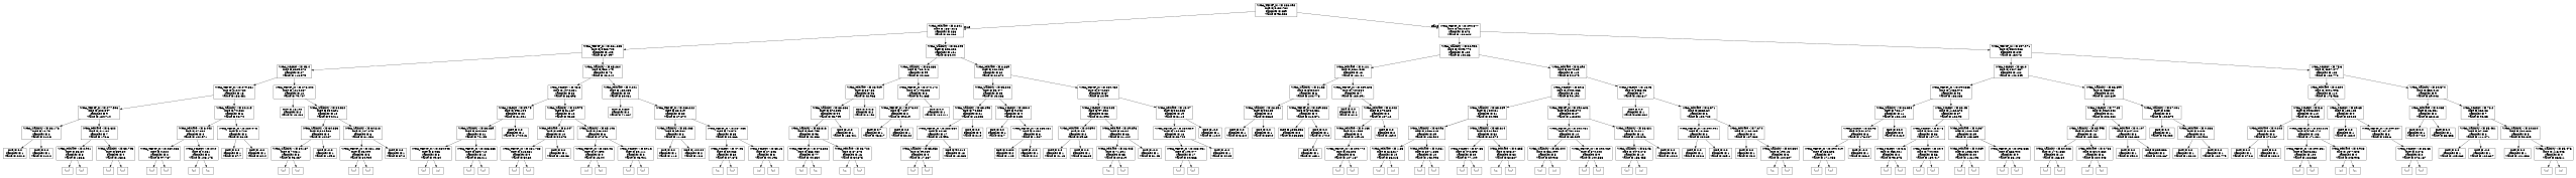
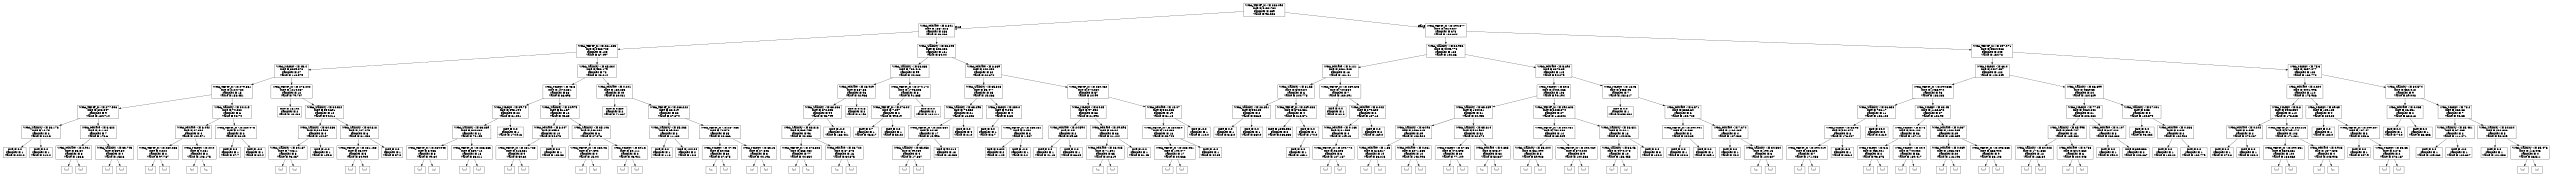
  digraph {
    node [shape=box]
    n1 [label="WOA_TEMP_K <= 288.092\nmse = 5152.732\nsamples = 659\nvalue = 98.028"]
    n2 [label="WOA_Nitrate <= 8.341\nmse = 1567.516\nsamples = 286\nvalue = 46.066"]
    n3 [label="WOA_TEMP_K <= 294.377\nmse = 4319.347\nsamples = 373\nvalue = 136.644"]
    n4 [label="WOA_TEMP_K <= 281.285\nmse = 2488.703\nsamples = 105\nvalue = 67.497"]
    n5 [label="WOA_Salinity <= 33.895\nmse = 648.236\nsamples = 181\nvalue = 34.04"]
    n6 [label="WOA_Salinity <= 32.956\nmse = 4045.778\nsamples = 128\nvalue = 102.86"]
    n7 [label="WOA_TEMP_K <= 297.971\nmse = 3524.568\nsamples = 245\nvalue = 154.78"]
    n8 [label="WOA_MLDpt <= 45.4\nmse = 3029.078\nsamples = 27\nvalue = 116.579"]
    n9 [label="WOA_Salinity <= 35.234\nmse = 958.179\nsamples = 78\nvalue = 48.214"]
    n10 [label="WOA_Salinity <= 33.883\nmse = 780.416\nsamples = 99\nvalue = 44.288"]
    n11 [label="WOA_Nitrate <= 8.869\nmse = 242.058\nsamples = 82\nvalue = 22.372"]
    n12 [label="WOA_TEMP_K <= 279.561\nmse = 2124.782\nsamples = 15\nvalue = 153.451"]
    n13 [label="WOA_TEMP_K <= 278.202\nmse = 1214.267\nsamples = 12\nvalue = 79.707"]
    n14 [label="WOA_MLDpt <= 43.8\nmse = 1072.831\nsamples = 38\nvalue = 66.398"]
    n15 [label="WOA_Nitrate <= 0.241\nmse = 182.235\nsamples = 40\nvalue = 30.031"]
    n16 [label="WOA_TEMP_K <= 277.506\nmse = 608.347\nsamples = 9\nvalue = 184.714"]
    n17 [label="WOA_Salinity <= 34.215\nmse = 74.862\nsamples = 6\nvalue = 98.74"]
    n18 [label="mse = 18.192\nsamples = 2\nvalue = 15.438"]
    n19 [label="WOA_Salinity <= 34.524\nmse = 354.691\nsamples = 10\nvalue = 94.011"]
    n20 [label="WOA_Salinity <= 33.176\nmse = 18.75\nsamples = 2\nvalue = 212.5"]
    n21 [label="WOA_Nitrate <= 3.622\nmse = 411.84\nsamples = 7\nvalue = 173.6"]
    n22 [label="WOA_Nitrate <= 6.442\nmse = 27.332\nsamples = 4\nvalue = 102.971"]
    n23 [label="WOA_TEMP_K <= 280.976\nmse = 2.723\nsamples = 2\nvalue = 86.05"]
    n24 [label="mse = 0.0\nsamples = 1\nvalue = 220.0"]
    n25 [label="mse = 0.0\nsamples = 1\nvalue = 210.0"]
    n26 [label="WOA_Nitrate <= 2.901\nmse = 33.84\nsamples = 3\nvalue = 188.6"]
    n27 [label="WOA_Salinity <= 33.743\nmse = 339.84\nsamples = 4\nvalue = 158.6"]
    n28 [label="(...)"]
    n29 [label="(...)"]
    n30 [label="(...)"]
    n31 [label="(...)"]
    n32 [label="WOA_TEMP_K <= 280.266\nmse = 0.222\nsamples = 2\nvalue = 97.767"]
    n33 [label="WOA_MLDpt <= 20.0\nmse = 0.281\nsamples = 2\nvalue = 108.175"]
    n34 [label="mse = 0.0\nsamples = 1\nvalue = 87.7"]
    n35 [label="mse = -0.0\nsamples = 1\nvalue = 84.4"]
    n36 [label="(...)"]
    n37 [label="(...)"]
    n38 [label="(...)"]
    n39 [label="(...)"]
    n40 [label="WOA_Salinity <= 34.383\nmse = 324.966\nsamples = 4\nvalue = 104.07"]
    n41 [label="WOA_Salinity <= 34.818\nmse = 107.275\nsamples = 6\nvalue = 81.438"]
    n42 [label="WOA_Salinity <= 34.187\nmse = 74.511\nsamples = 3\nvalue = 93.257"]
    n43 [label="mse = -0.0\nsamples = 1\nvalue = 129.3"]
    n44 [label="WOA_TEMP_K <= 281.138\nmse = 25.099\nsamples = 5\nvalue = 84.929"]
    n45 [label="mse = 0.0\nsamples = 1\nvalue = 57.0"]
    n46 [label="(...)"]
    n47 [label="(...)"]
    n48 [label="(...)"]
    n49 [label="(...)"]
    n50 [label="WOA_MLDpt <= 39.75\nmse = 893.194\nsamples = 22\nvalue = 81.001"]
    n51 [label="WOA_Salinity <= 34.975\nmse = 511.57\nsamples = 16\nvalue = 43.83"]
    n52 [label="mse = 0.889\nsamples = 2\nvalue = 71.667"]
    n53 [label="WOA_TEMP_K <= 283.222\nmse = 88.819\nsamples = 38\nvalue = 27.674"]
    n54 [label="WOA_Salinity <= 33.869\nmse = 644.886\nsamples = 21\nvalue = 78.155"]
    n55 [label="mse = 0.0\nsamples = 1\nvalue = 174.916"]
    n56 [label="WOA_Nitrate <= 8.247\nmse = 399.0\nsamples = 10\nvalue = 54.875"]
    n57 [label="WOA_Salinity <= 35.106\nmse = 243.444\nsamples = 6\nvalue = 27.876"]
    n58 [label="WOA_TEMP_K <= 284.943\nmse = 8.986\nsamples = 3\nvalue = 49.84"]
    n59 [label="WOA_TEMP_K <= 286.665\nmse = 589.712\nsamples = 18\nvalue = 83.211"]
    n60 [label="(...)"]
    n61 [label="(...)"]
    n62 [label="(...)"]
    n63 [label="(...)"]
    n64 [label="WOA_TEMP_K <= 281.783\nmse = 218.531\nsamples = 9\nvalue = 50.82"]
    n65 [label="mse = 0.0\nsamples = 1\nvalue = 103.53"]
    n66 [label="WOA_TEMP_K <= 282.06\nmse = 27.392\nsamples = 4\nvalue = 15.04"]
    n67 [label="WOA_MLDpt <= 391.5\nmse = 50.111\nsamples = 2\nvalue = 43.921"]
    n68 [label="(...)"]
    n69 [label="(...)"]
    n70 [label="(...)"]
    n71 [label="(...)"]
    n72 [label="(...)"]
    n73 [label="(...)"]
    n74 [label="WOA_Salinity <= 35.263\nmse = 69.582\nsamples = 3\nvalue = 11.133"]
    n75 [label="WOA_TEMP_K <= 287.483\nmse = 72.573\nsamples = 35\nvalue = 28.666"]
    n76 [label="mse = 0.0\nsamples = 1\nvalue = 11.8"]
    n77 [label="mse = 104.04\nsamples = 2\nvalue = 10.8"]
    n78 [label="WOA_MLDpt <= 47.05\nmse = 59.065\nsamples = 32\nvalue = 27.675"]
    n79 [label="WOA_MLDpt <= 63.15\nmse = 27.646\nsamples = 3\nvalue = 44.196"]
    n80 [label="(...)"]
    n81 [label="(...)"]
    n82 [label="(...)"]
    n83 [label="(...)"]
    n84 [label="WOA_Nitrate <= 28.929\nmse = 687.56\nsamples = 96\nvalue = 42.966"]
    n85 [label="WOA_TEMP_K <= 274.172\nmse = 1796.823\nsamples = 3\nvalue = 91.865"]
    n86 [label="WOA_Salinity <= 35.328\nmse = 85.477\nsamples = 25\nvalue = 15.266"]
    n87 [label="WOA_TEMP_K <= 280.452\nmse = 274.284\nsamples = 57\nvalue = 24.99"]
    n88 [label="WOA_Salinity <= 33.866\nmse = 672.805\nsamples = 94\nvalue = 43.749"]
    n89 [label="mse = 0.015\nsamples = 2\nvalue = 6.193"]
    n90 [label="WOA_TEMP_K <= 273.04\nmse = 7.297\nsamples = 2\nvalue = 49.519"]
    n91 [label="mse = 0.0\nsamples = 1\nvalue = 134.211"]
    n92 [label="WOA_Salinity <= 33.816\nmse = 565.795\nsamples = 93\nvalue = 42.858"]
    n93 [label="mse = -0.0\nsamples = 1\nvalue = 168.421"]
    n94 [label="WOA_TEMP_K <= 278.828\nmse = 665.482\nsamples = 77\nvalue = 44.854"]
    n95 [label="WOA_Nitrate <= 23.722\nmse = 87.373\nsamples = 16\nvalue = 34.875"]
    n96 [label="(...)"]
    n97 [label="(...)"]
    n98 [label="(...)"]
    n99 [label="(...)"]
    n100 [label="mse = 0.7\nsamples = 1\nvalue = 46.817"]
    n101 [label="mse = 0.0\nsamples = 1\nvalue = 52.22"]
    n102 [label="WOA_Salinity <= 35.295\nmse = 74.552\nsamples = 21\nvalue = 16.803"]
    n103 [label="WOA_MLDpt <= 250.0\nmse = 9.843\nsamples = 4\nvalue = 3.35"]
    n104 [label="WOA_MLDpt <= 34.35\nmse = 97.552\nsamples = 38\nvalue = 21.992"]
    n105 [label="WOA_Nitrate <= 15.07\nmse = 582.283\nsamples = 19\nvalue = 31.18"]
    n106 [label="WOA_TEMP_K <= 282.564\nmse = 84.85\nsamples = 17\nvalue = 15.996"]
    n107 [label="mse = 0.0\nsamples = 4\nvalue = 21.0"]
    n108 [label="mse = 0.0\nsamples = 1\nvalue = 8.7"]
    n109 [label="WOA_TEMP_K <= 283.251\nmse = 0.402\nsamples = 3\nvalue = 1.567"]
    n110 [label="WOA_Salinity <= 35.258\nmse = 49.089\nsamples = 4\nvalue = 17.867"]
    n111 [label="mse = 94.214\nsamples = 13\nvalue = 15.435"]
    n112 [label="(...)"]
    n113 [label="(...)"]
    n114 [label="mse = 0.302\nsamples = 2\nvalue = 1.25"]
    n115 [label="mse = -0.0\nsamples = 1\nvalue = 2.2"]
    n116 [label="WOA_Nitrate <= 24.594\nmse = 4.5\nsamples = 2\nvalue = 39.65"]
    n117 [label="WOA_Nitrate <= 29.598\nmse = 86.04\nsamples = 36\nvalue = 21.124"]
    n118 [label="WOA_TEMP_K <= 284.629\nmse = 164.438\nsamples = 18\nvalue = 25.744"]
    n119 [label="mse = -0.0\nsamples = 1\nvalue = 110.0"]
    n120 [label="mse = 0.0\nsamples = 1\nvalue = 41.15"]
    n121 [label="mse = 0.0\nsamples = 1\nvalue = 36.65"]
    n122 [label="WOA_Nitrate <= 28.025\nmse = 71.891\nsamples = 35\nvalue = 20.619"]
    n123 [label="mse = -0.0\nsamples = 1\nvalue = 51.45"]
    n124 [label="(...)"]
    n125 [label="(...)"]
    n126 [label="WOA_TEMP_K <= 283.031\nmse = 149.077\nsamples = 17\nvalue = 24.366"]
    n127 [label="mse = -0.0\nsamples = 1\nvalue = 44.35"]
    n128 [label="(...)"]
    n129 [label="(...)"]
    n130 [label="WOA_Nitrate <= 0.121\nmse = 6081.525\nsamples = 13\nvalue = 181.81"]
    n131 [label="WOA_Nitrate <= 5.892\nmse = 3073.35\nsamples = 115\nvalue = 94.279"]
    n132 [label="WOA_MLDpt <= 63.0\nmse = 2427.057\nsamples = 122\nvalue = 142.049"]
    n133 [label="WOA_MLDpt <= 75.3\nmse = 4357.077\nsamples = 123\nvalue = 168.778"]
    n134 [label="WOA_Salinity <= 31.55\nmse = 5424.84\nsamples = 6\nvalue = 244.778"]
    n135 [label="WOA_TEMP_K <= 289.648\nmse = 720.554\nsamples = 7\nvalue = 130.291"]
    n136 [label="WOA_MLDpt <= 59.8\nmse = 2442.266\nsamples = 108\nvalue = 90.194"]
    n137 [label="WOA_MLDpt <= 18.45\nmse = 8453.05\nsamples = 7\nvalue = 152.817"]
    n138 [label="WOA_Salinity <= 28.851\nmse = 552.25\nsamples = 2\nvalue = 336.5"]
    n139 [label="WOA_TEMP_K <= 289.338\nmse = 3726.531\nsamples = 4\nvalue = 218.571"]
    n140 [label="mse = 0.0\nsamples = 1\nvalue = 62.0"]
    n141 [label="WOA_Nitrate <= 3.042\nmse = 279.608\nsamples = 6\nvalue = 137.12"]
    n142 [label="mse = 0.0\nsamples = 1\nvalue = 313.0"]
    n143 [label="mse = 0.0\nsamples = 1\nvalue = 360.0"]
    n144 [label="mse = 1355.556\nsamples = 3\nvalue = 283.333"]
    n145 [label="mse = 0.0\nsamples = 1\nvalue = 170.0"]
    n146 [label="mse = 0.0\nsamples = 1\nvalue = 135.1"]
    n147 [label="WOA_Nitrate <= 0.163\nmse = 31.905\nsamples = 4\nvalue = 129.15"]
    n148 [label="mse = 0.0\nsamples = 2\nvalue = 169.0"]
    n149 [label="WOA_TEMP_K <= 290.772\nmse = 26.806\nsamples = 3\nvalue = 127.167"]
    n150 [label="(...)"]
    n151 [label="(...)"]
    n152 [label="WOA_Salinity <= 35.389\nmse = 1800.51\nsamples = 81\nvalue = 80.455"]
    n153 [label="WOA_TEMP_K <= 292.646\nmse = 3205.874\nsamples = 27\nvalue = 113.302"]
    n154 [label="mse = 0.0\nsamples = 1\nvalue = 395.854"]
    n155 [label="WOA_Nitrate <= 6.571\nmse = 3363.64\nsamples = 6\nvalue = 130.723"]
    n156 [label="WOA_Salinity <= 34.98\nmse = 2486.815\nsamples = 29\nvalue = 108.924"]
    n157 [label="WOA_Salinity <= 35.614\nmse = 522.932\nsamples = 52\nvalue = 62.374"]
    n158 [label="WOA_TEMP_K <= 292.051\nmse = 752.386\nsamples = 14\nvalue = 85.529"]
    n159 [label="WOA_Salinity <= 36.621\nmse = 4122.1\nsamples = 13\nvalue = 144.546"]
    n160 [label="WOA_Nitrate <= 1.83\nmse = 616.517\nsamples = 19\nvalue = 86.215"]
    n161 [label="WOA_Nitrate <= 0.261\nmse = 3271.383\nsamples = 10\nvalue = 148.998"]
    n162 [label="WOA_MLDpt <= 37.35\nmse = 472.598\nsamples = 20\nvalue = 77.109"]
    n163 [label="WOA_Nitrate <= 0.835\nmse = 308.27\nsamples = 32\nvalue = 52.327"]
    n164 [label="(...)"]
    n165 [label="(...)"]
    n166 [label="(...)"]
    n167 [label="(...)"]
    n168 [label="(...)"]
    n169 [label="(...)"]
    n170 [label="(...)"]
    n171 [label="(...)"]
    n172 [label="WOA_Salinity <= 35.204\nmse = 361.099\nsamples = 5\nvalue = 59.928"]
    n173 [label="WOA_TEMP_K <= 292.469\nmse = 370.242\nsamples = 9\nvalue = 100.588"]
    n174 [label="WOA_Salinity <= 36.46\nmse = 4470.278\nsamples = 10\nvalue = 153.455"]
    n175 [label="mse = 0.0\nsamples = 3\nvalue = 100.0"]
    n176 [label="(...)"]
    n177 [label="(...)"]
    n178 [label="(...)"]
    n179 [label="(...)"]
    n180 [label="(...)"]
    n181 [label="(...)"]
    n182 [label="WOA_TEMP_K <= 290.901\nmse = 18.063\nsamples = 2\nvalue = 234.85"]
    n183 [label="WOA_Nitrate <= 7.374\nmse = 1162.235\nsamples = 4\nvalue = 107.583"]
    n184 [label="mse = 0.0\nsamples = 1\nvalue = 230.6"]
    n185 [label="mse = 0.0\nsamples = 1\nvalue = 239.1"]
    n186 [label="mse = 0.0\nsamples = 1\nvalue = 48.0"]
    n187 [label="WOA_Salinity <= 34.334\nmse = 190.15\nsamples = 3\nvalue = 124.607"]
    n188 [label="(...)"]
    n189 [label="(...)"]
    n190 [label="WOA_TEMP_K <= 294.585\nmse = 1468.972\nsamples = 98\nvalue = 133.233"]
    n191 [label="WOA_Salinity <= 36.699\nmse = 4869.33\nsamples = 24\nvalue = 184.829"]
    n192 [label="WOA_Nitrate <= 2.304\nmse = 4091.996\nsamples = 114\nvalue = 175.986"]
    n193 [label="WOA_Salinity <= 34.574\nmse = 352.418\nsamples = 9\nvalue = 89.008"]
    n194 [label="WOA_Salinity <= 36.653\nmse = 726.17\nsamples = 11\nvalue = 188.108"]
    n195 [label="WOA_MLDpt <= 33.45\nmse = 1168.672\nsamples = 87\nvalue = 126.93"]
    n196 [label="WOA_MLDpt <= 77.85\nmse = 4064.642\nsamples = 21\nvalue = 202.882"]
    n197 [label="WOA_Salinity <= 37.001\nmse = 5.53\nsamples = 3\nvalue = 100.579"]
    n198 [label="WOA_MLDpt <= 38.95\nmse = 542.872\nsamples = 8\nvalue = 176.487"]
    n199 [label="mse = 64.0\nsamples = 3\nvalue = 216.0"]
    n200 [label="WOA_MLDpt <= 5.75\nmse = 828.102\nsamples = 58\nvalue = 137.14"]
    n201 [label="WOA_Nitrate <= 0.237\nmse = 1208.569\nsamples = 29\nvalue = 105.659"]
    n202 [label="WOA_TEMP_K <= 294.419\nmse = 238.606\nsamples = 7\nvalue = 171.058"]
    n203 [label="mse = -0.0\nsamples = 1\nvalue = 236.2"]
    n204 [label="(...)"]
    n205 [label="(...)"]
    n206 [label="WOA_MLDpt <= 3.6\nmse = 455.021\nsamples = 2\nvalue = 93.875"]
    n207 [label="WOA_MLDpt <= 20.9\nmse = 744.032\nsamples = 56\nvalue = 139.417"]
    n208 [label="WOA_Nitrate <= 0.089\nmse = 1236.484\nsamples = 20\nvalue = 116.193"]
    n209 [label="WOA_TEMP_K <= 295.585\nmse = 668.902\nsamples = 9\nvalue = 88.103"]
    n210 [label="(...)"]
    n211 [label="(...)"]
    n212 [label="(...)"]
    n213 [label="(...)"]
    n214 [label="(...)"]
    n215 [label="(...)"]
    n216 [label="(...)"]
    n217 [label="(...)"]
    n218 [label="WOA_Salinity <= 35.995\nmse = 3509.707\nsamples = 18\nvalue = 185.032"]
    n219 [label="WOA_Nitrate <= 0.107\nmse = 647.222\nsamples = 3\nvalue = 268.333"]
    n220 [label="mse = 0.0\nsamples = 1\nvalue = 98.232"]
    n221 [label="WOA_Nitrate <= 0.236\nmse = 0.043\nsamples = 2\nvalue = 102.926"]
    n222 [label="WOA_Salinity <= 34.028\nmse = 1741.868\nsamples = 12\nvalue = 166.64"]
    n223 [label="WOA_Nitrate <= 0.738\nmse = 5019.862\nsamples = 6\nvalue = 224.443"]
    n224 [label="mse = 0.0\nsamples = 1\nvalue = 290.0"]
    n225 [label="mse = 355.556\nsamples = 2\nvalue = 246.667"]
    n226 [label="(...)"]
    n227 [label="(...)"]
    n228 [label="(...)"]
    n229 [label="(...)"]
    n230 [label="mse = 0.0\nsamples = 1\nvalue = 103.22"]
    n231 [label="mse = 0.0\nsamples = 1\nvalue = 102.779"]
    n232 [label="WOA_MLDpt <= 5.8\nmse = 3908.554\nsamples = 110\nvalue = 173.225"]
    n233 [label="WOA_MLDpt <= 39.65\nmse = 1851.25\nsamples = 4\nvalue = 264.88"]
    n234 [label="WOA_Nitrate <= 0.065\nmse = 26.851\nsamples = 2\nvalue = 68.818"]
    n235 [label="WOA_MLDpt <= 78.2\nmse = 268.68\nsamples = 7\nvalue = 96.35"]
    n236 [label="WOA_Nitrate <= 0.242\nmse = 6.009\nsamples = 2\nvalue = 278.267"]
    n237 [label="WOA_TEMP_K <= 302.213\nmse = 3769.174\nsamples = 108\nvalue = 171.231"]
    n238 [label="mse = 0.0\nsamples = 1\nvalue = 182.0"]
    n239 [label="WOA_TEMP_K <= 299.647\nmse = 167.47\nsamples = 3\nvalue = 285.6"]
    n240 [label="mse = 0.0\nsamples = 1\nvalue = 274.8"]
    n241 [label="mse = 0.0\nsamples = 1\nvalue = 280.0"]
    n242 [label="WOA_TEMP_K <= 299.831\nmse = 3646.861\nsamples = 104\nvalue = 168.362"]
    n243 [label="WOA_Nitrate <= 0.923\nmse = 1377.505\nsamples = 4\nvalue = 243.906"]
    n244 [label="(...)"]
    n245 [label="(...)"]
    n246 [label="(...)"]
    n247 [label="(...)"]
+   n248 [label="mse = 0.0\nsamples = 1\nvalue = 307.9"]
    n249 [label="WOA_MLDpt <= 55.65\nmse = 2.276\nsamples = 2\nvalue = 278.167"]
    n250 [label="(...)"]
    n251 [label="(...)"]
    n252 [label="mse = 0.0\nsamples = 1\nvalue = 74.0"]
    n253 [label="mse = 0.0\nsamples = 1\nvalue = 63.636"]
    n254 [label="WOA_Salinity <= 35.431\nmse = 67.465\nsamples = 2\nvalue = 111.071"]
    n255 [label="WOA_Salinity <= 34.824\nmse = 232.386\nsamples = 5\nvalue = 90.829"]
    n256 [label="mse = 0.0\nsamples = 1\nvalue = 105.263"]
    n257 [label="mse = -0.0\nsamples = 1\nvalue = 122.687"]
    n258 [label="mse = 0.0\nsamples = 1\nvalue = 121.053"]
    n259 [label="WOA_Salinity <= 35.476\nmse = 116.446\nsamples = 4\nvalue = 86.511"]
    n260 [label="(...)"]
    n261 [label="(...)"]
    n1 -> n2 [headlabel=True labelangle=45 labeldistance=2.5]
    n1 -> n3 [headlabel=False labelangle=-45 labeldistance=2.5]
    n2 -> n4
    n2 -> n5
    n3 -> n6
    n3 -> n7
    n4 -> n8
    n4 -> n9
    n5 -> n10
    n5 -> n11
    n6 -> n130
    n6 -> n131
    n7 -> n132
    n7 -> n133
    n8 -> n12
    n8 -> n13
    n9 -> n14
    n9 -> n15
    n10 -> n84
    n10 -> n85
    n11 -> n86
    n11 -> n87
    n12 -> n16
    n12 -> n17
    n13 -> n18
    n13 -> n19
    n14 -> n50
    n14 -> n51
    n15 -> n52
    n15 -> n53
    n16 -> n20
    n16 -> n21
    n17 -> n22
    n17 -> n23
    n19 -> n40
    n19 -> n41
    n20 -> n24
    n20 -> n25
    n21 -> n26
    n21 -> n27
    n22 -> n32
    n22 -> n33
    n23 -> n34
    n23 -> n35
    n26 -> n28
    n26 -> n29
    n27 -> n30
    n27 -> n31
    n32 -> n36
    n32 -> n37
    n33 -> n38
    n33 -> n39
    n40 -> n42
    n40 -> n43
    n41 -> n44
    n41 -> n45
    n42 -> n46
    n42 -> n47
    n44 -> n48
    n44 -> n49
    n50 -> n54
    n50 -> n55
    n51 -> n56
    n51 -> n57
    n53 -> n74
    n53 -> n75
    n54 -> n58
    n54 -> n59
    n56 -> n64
    n56 -> n65
    n57 -> n66
    n57 -> n67
    n58 -> n60
    n58 -> n61
    n59 -> n62
    n59 -> n63
    n64 -> n68
    n64 -> n69
    n66 -> n70
    n66 -> n71
    n67 -> n72
    n67 -> n73
    n74 -> n76
    n74 -> n77
    n75 -> n78
    n75 -> n79
    n78 -> n80
    n78 -> n81
    n79 -> n82
    n79 -> n83
    n84 -> n88
    n84 -> n89
    n85 -> n90
    n85 -> n91
    n86 -> n102
    n86 -> n103
    n87 -> n104
    n87 -> n105
    n88 -> n92
    n88 -> n93
    n90 -> n100
    n90 -> n101
    n92 -> n94
    n92 -> n95
    n94 -> n96
    n94 -> n97
    n95 -> n98
    n95 -> n99
    n102 -> n106
    n102 -> n107
    n103 -> n108
-   n103 -> n109
    n104 -> n116
    n104 -> n117
    n105 -> n118
    n105 -> n119
    n106 -> n110
    n106 -> n111
    n109 -> n114
    n109 -> n115
    n110 -> n112
    n110 -> n113
    n116 -> n120
    n116 -> n121
    n117 -> n122
    n117 -> n123
    n118 -> n126
    n118 -> n127
    n122 -> n124
    n122 -> n125
    n126 -> n128
    n126 -> n129
    n130 -> n134
    n130 -> n135
    n131 -> n136
    n131 -> n137
    n132 -> n190
    n132 -> n191
    n133 -> n192
    n133 -> n193
    n134 -> n138
    n134 -> n139
    n135 -> n140
    n135 -> n141
    n136 -> n152
    n136 -> n153
    n137 -> n154
    n137 -> n155
    n138 -> n142
    n138 -> n143
    n139 -> n144
    n139 -> n145
    n141 -> n147
    n141 -> n148
    n145 -> n146
    n147 -> n149
    n149 -> n150
    n149 -> n151
    n152 -> n156
    n152 -> n157
    n153 -> n158
    n153 -> n159
    n155 -> n182
    n155 -> n183
    n156 -> n160
    n156 -> n161
    n157 -> n162
    n157 -> n163
    n158 -> n172
    n158 -> n173
    n159 -> n174
    n159 -> n175
    n160 -> n164
    n160 -> n165
    n161 -> n166
    n161 -> n167
    n162 -> n168
    n162 -> n169
    n163 -> n170
    n163 -> n171
    n172 -> n176
    n172 -> n177
    n173 -> n178
    n173 -> n179
    n174 -> n180
    n174 -> n181
    n182 -> n184
    n182 -> n185
    n183 -> n186
    n183 -> n187
    n187 -> n188
    n187 -> n189
    n190 -> n194
    n190 -> n195
    n191 -> n196
    n191 -> n197
    n192 -> n232
    n192 -> n233
    n193 -> n234
    n193 -> n235
    n194 -> n198
    n194 -> n199
    n195 -> n200
    n195 -> n201
    n196 -> n218
    n196 -> n219
    n197 -> n220
    n197 -> n221
    n198 -> n202
    n198 -> n203
    n200 -> n206
    n200 -> n207
    n201 -> n208
    n201 -> n209
    n202 -> n204
    n202 -> n205
    n206 -> n210
    n206 -> n211
    n207 -> n212
    n207 -> n213
    n208 -> n214
    n208 -> n215
    n209 -> n216
    n209 -> n217
    n218 -> n222
    n218 -> n223
    n219 -> n224
    n219 -> n225
    n221 -> n230
    n221 -> n231
    n222 -> n226
    n222 -> n227
    n223 -> n228
    n223 -> n229
    n232 -> n236
    n232 -> n237
    n233 -> n238
    n233 -> n239
    n234 -> n252
    n234 -> n253
    n235 -> n254
    n235 -> n255
    n236 -> n240
    n236 -> n241
    n237 -> n242
    n237 -> n243
+   n239 -> n248
    n239 -> n249
    n242 -> n244
    n242 -> n245
    n243 -> n246
    n243 -> n247
    n249 -> n250
    n249 -> n251
    n254 -> n256
    n254 -> n257
    n255 -> n258
    n255 -> n259
    n259 -> n260
    n259 -> n261
  }
